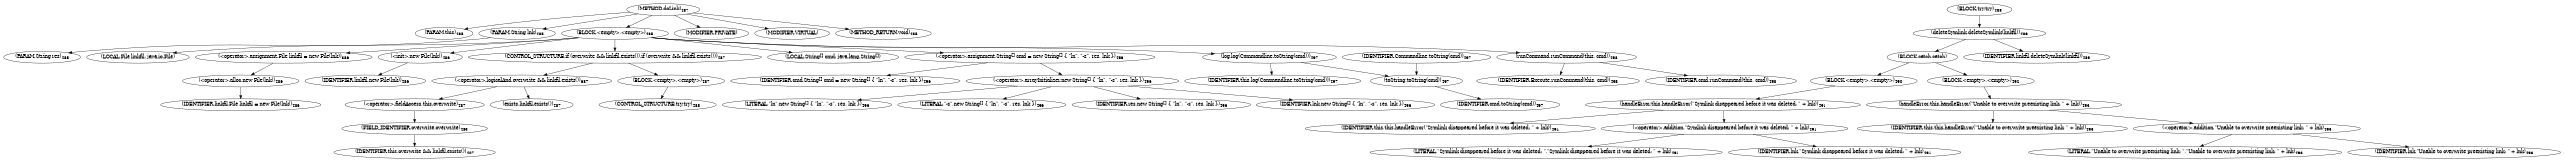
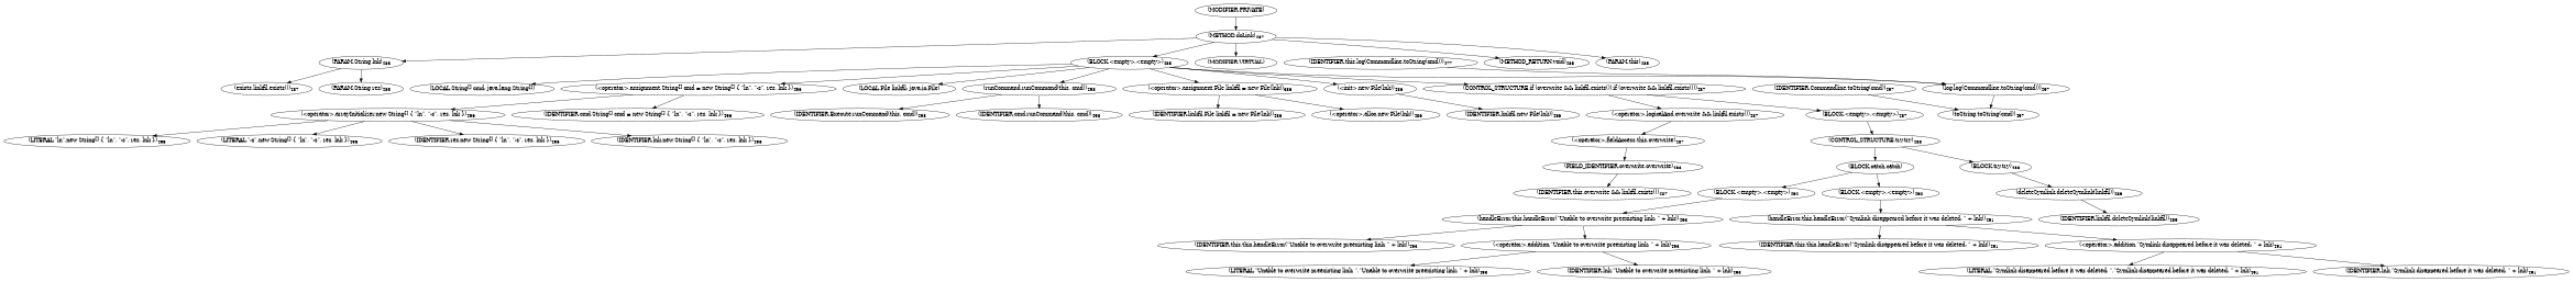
  digraph {
    n1 [label=<(METHOD,doLink)<SUB>487</SUB>>]
    n2 [label=<(PARAM,this)<SUB>485</SUB>>]
    n3 [label=<(PARAM,String lnk)<SUB>485</SUB>>]
    n4 [label=<(BLOCK,&lt;empty&gt;,&lt;empty&gt;)<SUB>485</SUB>>]
    n5 [label=<(MODIFIER,PRIVATE)>]
    n6 [label=<(MODIFIER,VIRTUAL)>]
    n7 [label=<(METHOD_RETURN,void)<SUB>485</SUB>>]
    n8 [label=<(PARAM,String res)<SUB>485</SUB>>]
    n9 [label=<(LOCAL,File linkfil: java.io.File)>]
    n10 [label=<(&lt;operator&gt;.assignment,File linkfil = new File(lnk))<SUB>386</SUB>>]
    n11 [label=<(&lt;init&gt;,new File(lnk))<SUB>486</SUB>>]
    n12 [label=<(CONTROL_STRUCTURE,if (overwrite &amp;&amp; linkfil.exists()),if (overwrite &amp;&amp; linkfil.exists()))<SUB>487</SUB>>]
    n13 [label=<(LOCAL,String[] cmd: java.lang.String[])>]
    n14 [label=<(&lt;operator&gt;.assignment,String[] cmd = new String[] { &quot;ln&quot;, &quot;-s&quot;, res, lnk })<SUB>496</SUB>>]
    n15 [label=<(log,log(Commandline.toString(cmd)))<SUB>497</SUB>>]
    n16 [label=<(runCommand,runCommand(this, cmd))<SUB>498</SUB>>]
    n17 [label=<(IDENTIFIER,linkfil,File linkfil = new File(lnk))<SUB>486</SUB>>]
    n18 [label=<(&lt;operator&gt;.alloc,new File(lnk))<SUB>486</SUB>>]
    n19 [label=<(IDENTIFIER,linkfil,new File(lnk))<SUB>486</SUB>>]
-   n20 [label=<(&lt;operator&gt;.logicalAnd,overwrite &amp;&amp; linkfil.exists())<SUB>687</SUB>>]
+   n20 [label=<(&lt;operator&gt;.logicalAnd,overwrite &amp;&amp; linkfil.exists())<SUB>487</SUB>>]
    n21 [label=<(BLOCK,&lt;empty&gt;,&lt;empty&gt;)<SUB>487</SUB>>]
    n22 [label=<(IDENTIFIER,cmd,String[] cmd = new String[] { &quot;ln&quot;, &quot;-s&quot;, res, lnk })<SUB>496</SUB>>]
    n23 [label=<(&lt;operator&gt;.arrayInitializer,new String[] { &quot;ln&quot;, &quot;-s&quot;, res, lnk })<SUB>496</SUB>>]
-   n24 [label=<(IDENTIFIER,this,log(Commandline.toString(cmd)))<SUB>497</SUB>>]
+   n24 [label=<(IDENTIFIER,this,log(Commandline.toString(cmd)))<SUB>477</SUB>>]
    n25 [label=<(toString,toString(cmd))<SUB>497</SUB>>]
    n26 [label=<(IDENTIFIER,Execute,runCommand(this, cmd))<SUB>498</SUB>>]
    n27 [label=<(IDENTIFIER,cmd,runCommand(this, cmd))<SUB>498</SUB>>]
    n28 [label=<(&lt;operator&gt;.fieldAccess,this.overwrite)<SUB>487</SUB>>]
    n29 [label=<(exists,linkfil.exists())<SUB>487</SUB>>]
    n30 [label=<(CONTROL_STRUCTURE,try,try)<SUB>488</SUB>>]
    n31 [label=<(FIELD_IDENTIFIER,overwrite,overwrite)<SUB>483</SUB>>]
    n32 [label=<(IDENTIFIER,this,overwrite &amp;&amp; linkfil.exists())<SUB>407</SUB>>]
    n33 [label=<(BLOCK,try,try)<SUB>488</SUB>>]
    n34 [label=<(BLOCK,catch,catch)>]
    n35 [label=<(deleteSymlink,deleteSymlink(linkfil))<SUB>489</SUB>>]
    n36 [label=<(BLOCK,&lt;empty&gt;,&lt;empty&gt;)<SUB>490</SUB>>]
    n37 [label=<(BLOCK,&lt;empty&gt;,&lt;empty&gt;)<SUB>492</SUB>>]
    n38 [label=<(IDENTIFIER,linkfil,deleteSymlink(linkfil))<SUB>489</SUB>>]
    n39 [label=<(handleError,this.handleError(&quot;Symlink disappeared before it was deleted: &quot; + lnk))<SUB>491</SUB>>]
    n40 [label=<(handleError,this.handleError(&quot;Unable to overwrite preexisting link: &quot; + lnk))<SUB>493</SUB>>]
    n41 [label=<(IDENTIFIER,this,this.handleError(&quot;Symlink disappeared before it was deleted: &quot; + lnk))<SUB>491</SUB>>]
    n42 [label=<(&lt;operator&gt;.addition,&quot;Symlink disappeared before it was deleted: &quot; + lnk)<SUB>491</SUB>>]
    n43 [label=<(LITERAL,&quot;Symlink disappeared before it was deleted: &quot;,&quot;Symlink disappeared before it was deleted: &quot; + lnk)<SUB>491</SUB>>]
    n44 [label=<(IDENTIFIER,lnk,&quot;Symlink disappeared before it was deleted: &quot; + lnk)<SUB>491</SUB>>]
    n45 [label=<(IDENTIFIER,this,this.handleError(&quot;Unable to overwrite preexisting link: &quot; + lnk))<SUB>493</SUB>>]
    n46 [label=<(&lt;operator&gt;.addition,&quot;Unable to overwrite preexisting link: &quot; + lnk)<SUB>493</SUB>>]
    n47 [label=<(LITERAL,&quot;Unable to overwrite preexisting link: &quot;,&quot;Unable to overwrite preexisting link: &quot; + lnk)<SUB>493</SUB>>]
    n48 [label=<(IDENTIFIER,lnk,&quot;Unable to overwrite preexisting link: &quot; + lnk)<SUB>493</SUB>>]
    n49 [label=<(LITERAL,&quot;ln&quot;,new String[] { &quot;ln&quot;, &quot;-s&quot;, res, lnk })<SUB>496</SUB>>]
    n50 [label=<(LITERAL,&quot;-s&quot;,new String[] { &quot;ln&quot;, &quot;-s&quot;, res, lnk })<SUB>496</SUB>>]
    n51 [label=<(IDENTIFIER,res,new String[] { &quot;ln&quot;, &quot;-s&quot;, res, lnk })<SUB>496</SUB>>]
    n52 [label=<(IDENTIFIER,lnk,new String[] { &quot;ln&quot;, &quot;-s&quot;, res, lnk })<SUB>496</SUB>>]
-   n53 [label=<(IDENTIFIER,cmd,toString(cmd))<SUB>497</SUB>>]
    n54 [label=<(IDENTIFIER,Commandline,toString(cmd))<SUB>497</SUB>>]
    n1 -> n2
    n1 -> n3
    n1 -> n4
-   n1 -> n5
+   n5 -> n1
    n1 -> n6
    n1 -> n7
    n3 -> n8
    n4 -> n9
    n4 -> n10
    n4 -> n11
    n4 -> n12
    n4 -> n13
    n4 -> n14
    n4 -> n15
    n4 -> n16
-   n18 -> n17
+   n10 -> n17
    n10 -> n18
    n11 -> n19
    n12 -> n20
    n12 -> n21
    n14 -> n22
    n14 -> n23
-   n15 -> n24
+   n24 -> n15
    n15 -> n25
    n16 -> n26
    n16 -> n27
    n20 -> n28
-   n20 -> n29
+   n3 -> n29
    n21 -> n30
    n23 -> n49
    n23 -> n50
    n23 -> n51
    n23 -> n52
-   n25 -> n53
    n28 -> n31
-   n35 -> n34
+   n30 -> n33
+   n30 -> n34
    n31 -> n32
    n33 -> n35
    n34 -> n36
    n34 -> n37
    n35 -> n38
    n36 -> n39
    n37 -> n40
    n39 -> n41
    n39 -> n42
    n40 -> n45
    n40 -> n46
    n42 -> n43
    n42 -> n44
    n46 -> n47
    n46 -> n48
    n54 -> n25
  }
